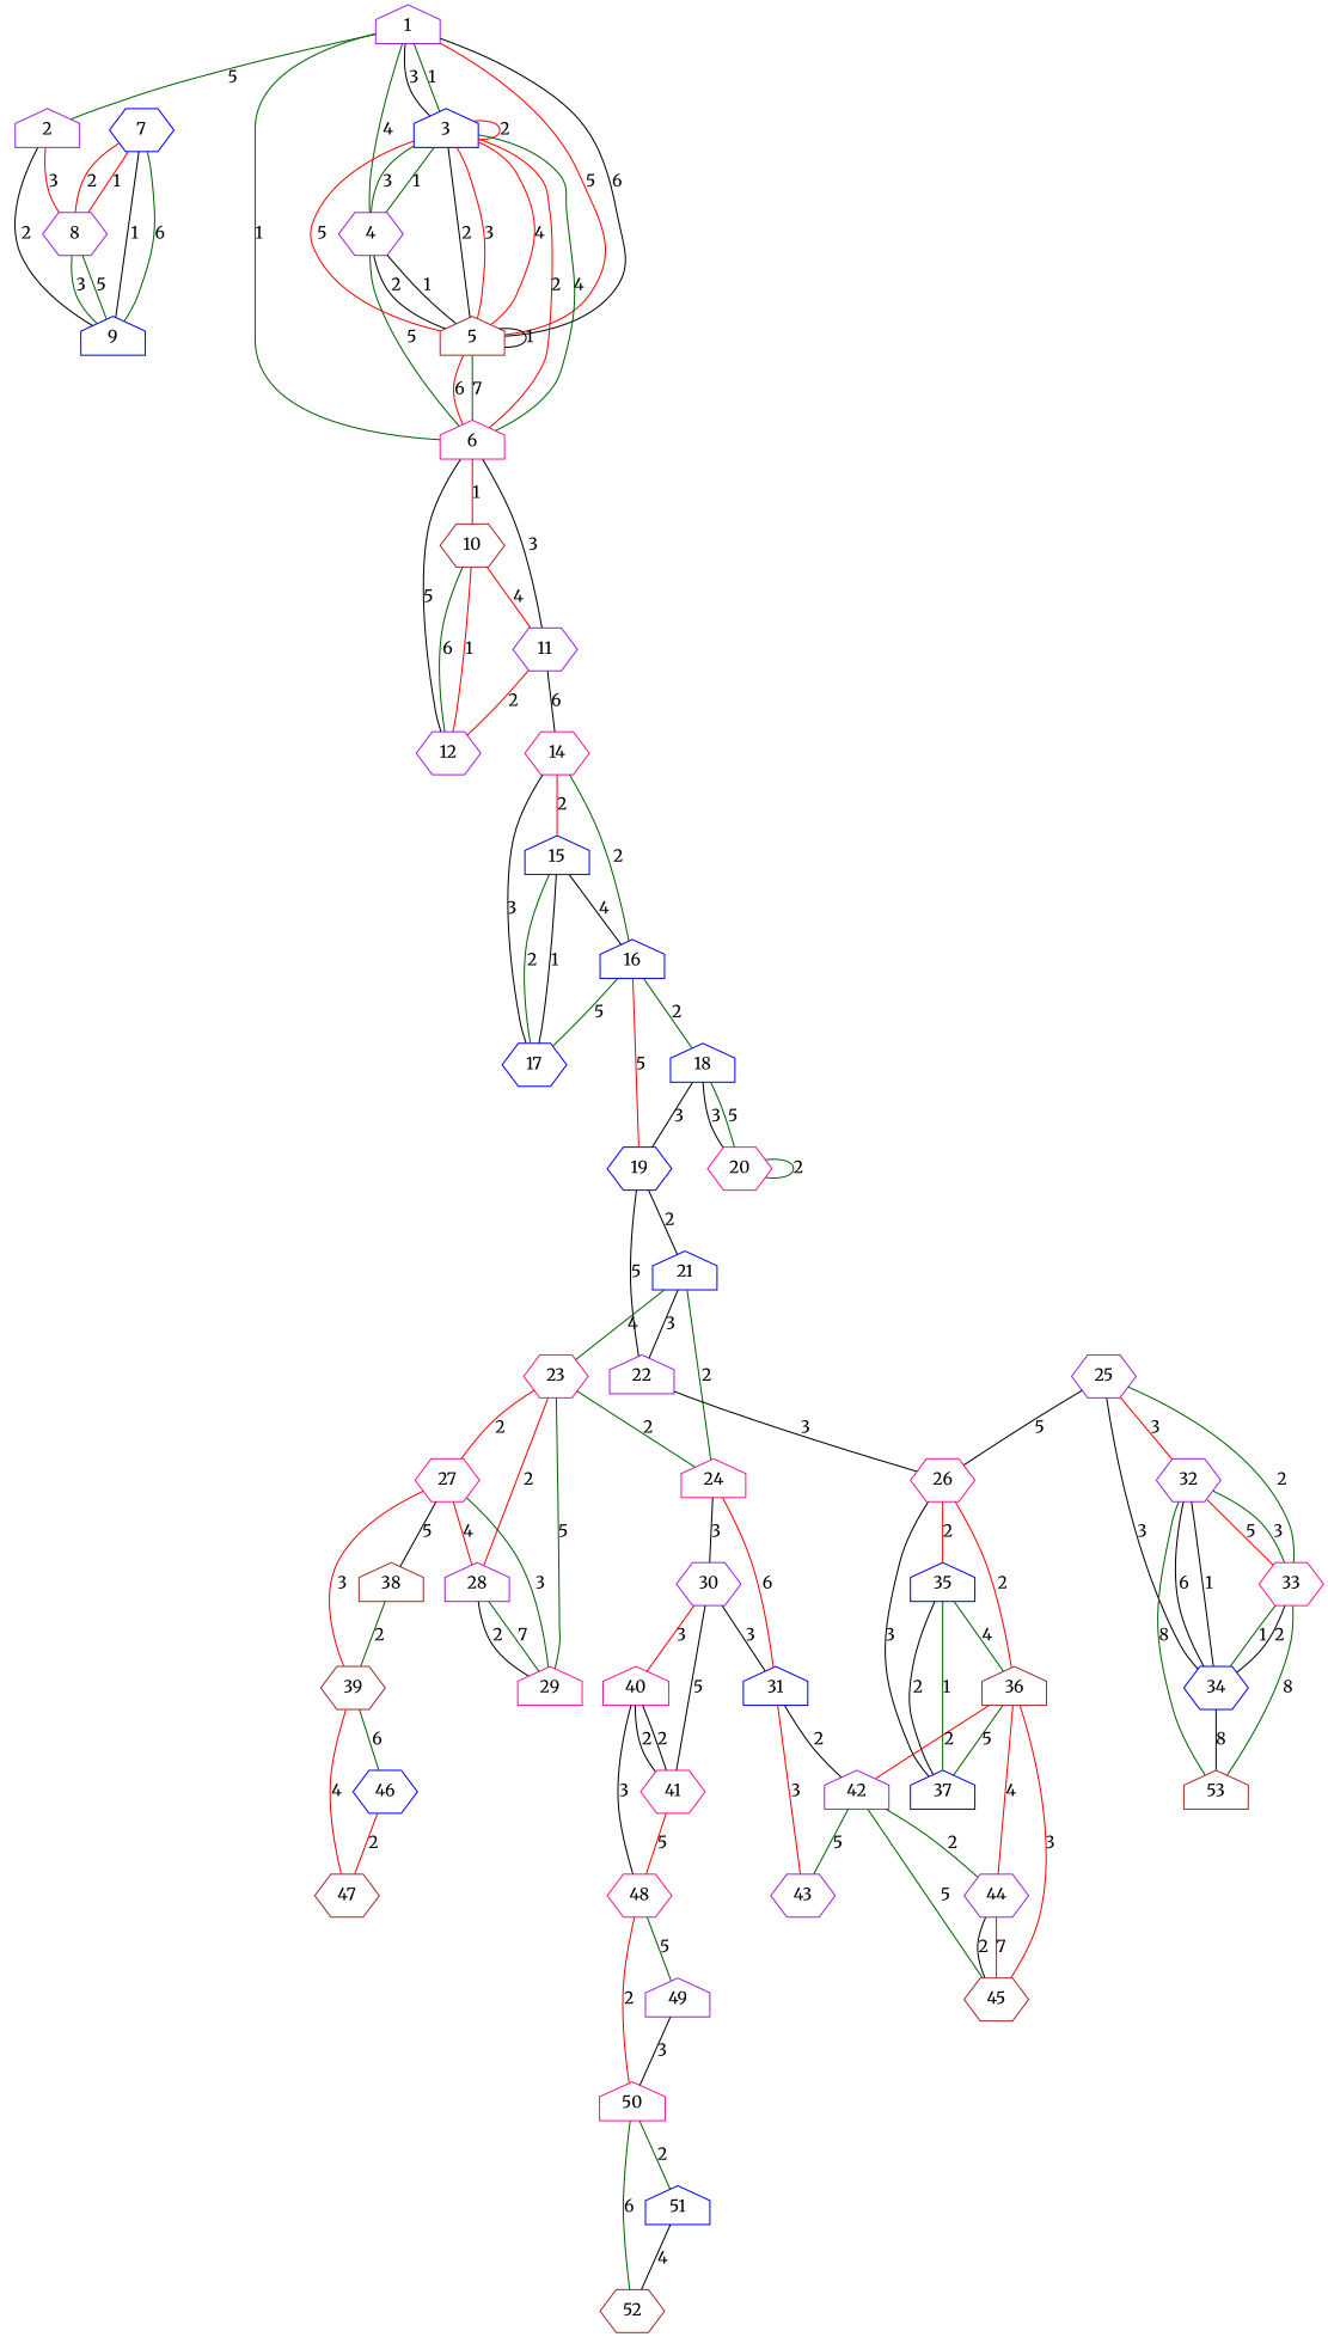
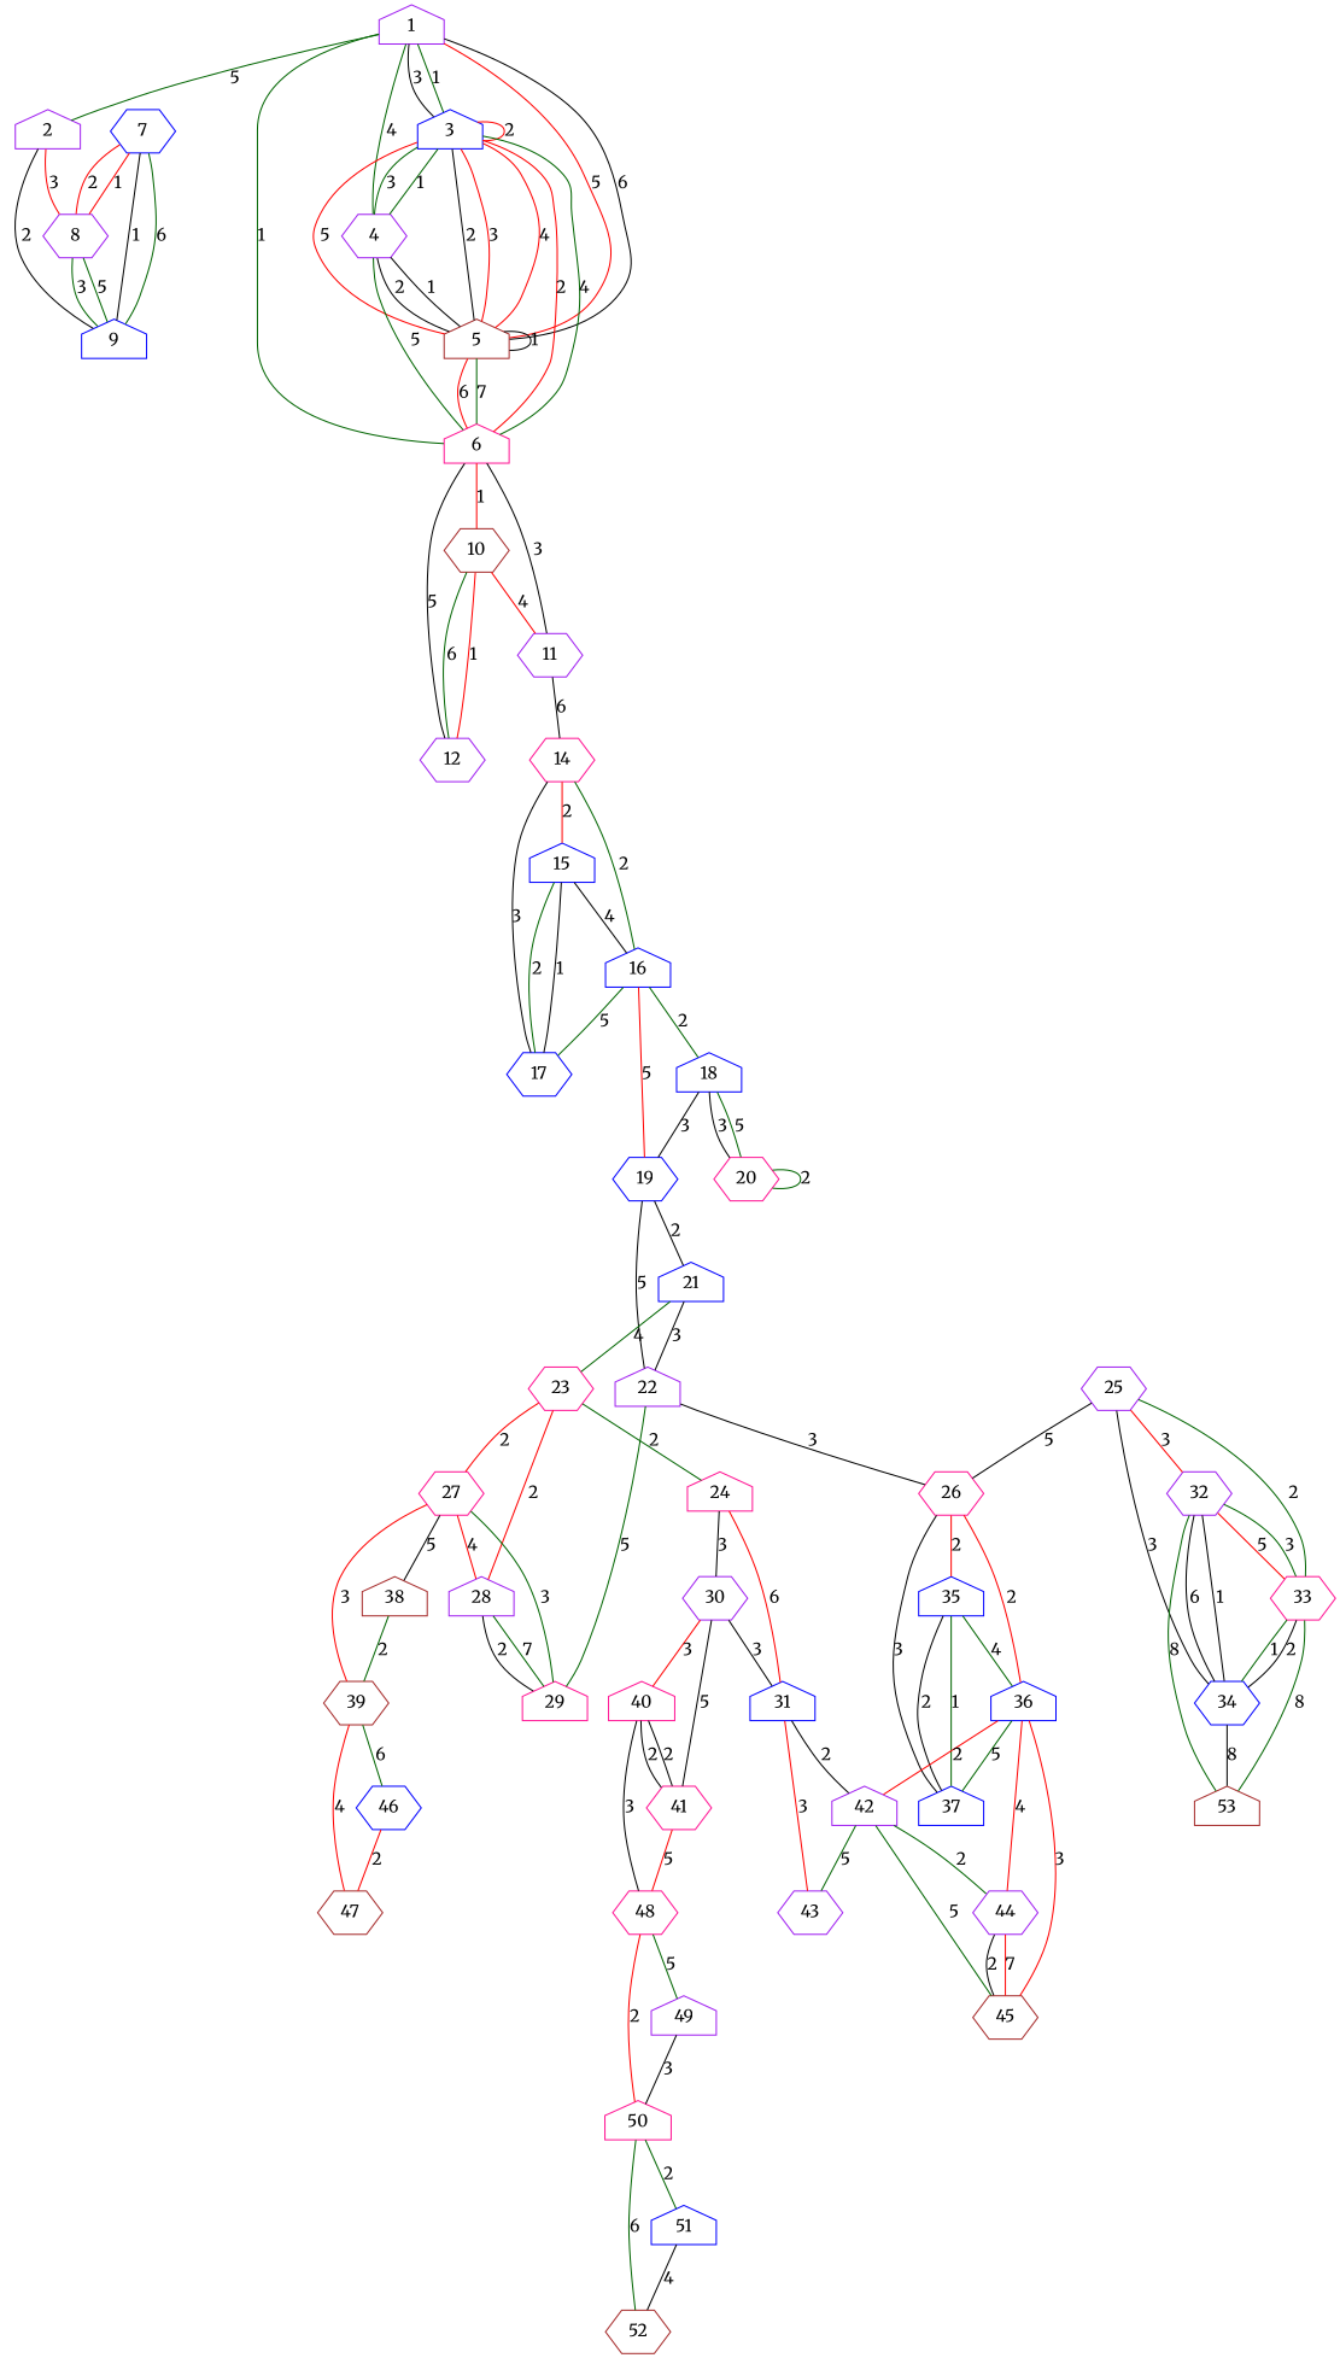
  graph {
    fontname=Merriweather
    node [color=purple fontname=Merriweather shape=hexagon weight=1]
    edge [color=darkgreen fontname=Merriweather]
    1 [shape=house]
    2 [shape=house]
    3 [color=blue shape=house weight=2]
    4
    5 [color=brown shape=house weight=2]
    6 [color=deeppink shape=house]
    8
    9 [color=blue shape=house]
    10 [color=brown]
    11
    12
    7 [color=blue]
    14 [color=deeppink]
    15 [color=blue shape=house]
    16 [color=blue shape=house]
    17 [color=blue]
    18 [color=blue shape=house]
    19 [color=blue]
    20 [color=deeppink weight=2]
    21 [color=blue shape=house]
    22 [shape=house]
    23 [color=deeppink]
    24 [color=deeppink shape=house]
    26 [color=deeppink]
    27 [color=deeppink]
    28 [shape=house]
    29 [color=deeppink shape=house]
    30
    31 [color=blue shape=house]
    25
    32
    33 [color=deeppink]
    34 [color=blue]
    35 [color=blue shape=house]
-   36 [color=brown shape=house]
+   36 [color=blue shape=house]
    37 [color=blue shape=house]
    38 [color=brown shape=house]
    39 [color=brown]
    40 [color=deeppink shape=house]
    41 [color=deeppink]
    42 [shape=house]
    43
    53 [color=brown shape=house weight=4]
    44
    45 [color=brown]
    46 [color=blue]
    47 [color=brown]
    48 [color=deeppink]
    49 [shape=house]
    50 [color=deeppink shape=house]
    51 [color=blue shape=house]
    52 [color=brown]
    1 -- 2 [label=5]
    1 -- 3 [label=1]
    1 -- 3 [color=black label=3]
    1 -- 4 [label=4]
    1 -- 5 [color=red label=5]
    1 -- 5 [color=black label=6]
    1 -- 6 [label=1]
    2 -- 8 [color=red label=3]
    2 -- 9 [color=black label=2]
    3 -- 3 [color=red label=2]
    3 -- 4 [label=3]
    3 -- 4 [label=1]
    3 -- 5 [color=red label=4]
    3 -- 5 [color=red label=5]
    3 -- 5 [color=black label=2]
    3 -- 5 [color=red label=3]
    3 -- 6 [color=red label=2]
    3 -- 6 [label=4]
    4 -- 5 [color=black label=1]
    4 -- 5 [color=black label=2]
    4 -- 6 [label=5]
    5 -- 5 [color=black label=1]
    5 -- 6 [color=red label=6]
    5 -- 6 [label=7]
    6 -- 10 [color=red label=1]
    6 -- 11 [color=black label=3]
    6 -- 12 [color=black label=5]
    8 -- 9 [label=3]
    8 -- 9 [label=5]
    10 -- 11 [color=red label=4]
    10 -- 12 [label=6]
    10 -- 12 [color=red label=1]
-   11 -- 12 [color=red label=2]
    11 -- 14 [color=black label=6]
    7 -- 8 [color=red label=2]
    7 -- 8 [color=red label=1]
    7 -- 9 [color=black label=1]
    7 -- 9 [label=6]
    14 -- 15 [color=red label=2]
    14 -- 16 [label=2]
    14 -- 17 [color=black label=3]
    15 -- 16 [color=black label=4]
    15 -- 17 [label=2]
    15 -- 17 [color=black label=1]
    16 -- 17 [label=5]
    16 -- 18 [label=2]
    16 -- 19 [color=red label=5]
    18 -- 19 [color=black label=3]
    18 -- 20 [color=black label=3]
    18 -- 20 [label=5]
    19 -- 21 [color=black label=2]
    19 -- 22 [color=black label=5]
    20 -- 20 [label=2]
    21 -- 22 [color=black label=3]
    21 -- 23 [label=4]
-   21 -- 24 [label=2]
    22 -- 26 [color=black label=3]
    23 -- 24 [label=2]
    23 -- 27 [color=red label=2]
    23 -- 28 [color=red label=2]
-   23 -- 29 [label=5]
+   22 -- 29 [label=5]
    24 -- 30 [color=black label=3]
    24 -- 31 [color=red label=6]
    26 -- 35 [color=red label=2]
    26 -- 36 [color=red label=2]
    26 -- 37 [color=black label=3]
    27 -- 28 [color=red label=4]
    27 -- 29 [label=3]
    27 -- 38 [color=black label=5]
    27 -- 39 [color=red label=3]
    28 -- 29 [label=7]
    28 -- 29 [color=black label=2]
    30 -- 31 [color=black label=3]
    30 -- 40 [color=red label=3]
    30 -- 41 [color=black label=5]
    31 -- 42 [color=black label=2]
    31 -- 43 [color=red label=3]
    25 -- 26 [color=black label=5]
    25 -- 32 [color=red label=3]
    25 -- 33 [label=2]
    25 -- 34 [color=black label=3]
    32 -- 33 [color=red label=5]
    32 -- 33 [label=3]
    32 -- 34 [color=black label=6]
    32 -- 34 [color=black label=1]
    32 -- 53 [label=8]
    33 -- 34 [label=1]
    33 -- 34 [color=black label=2]
    33 -- 53 [label=8]
    34 -- 53 [color=black label=8]
    35 -- 36 [label=4]
    35 -- 37 [color=black label=2]
    35 -- 37 [label=1]
    36 -- 37 [label=5]
    36 -- 42 [color=red label=2]
    36 -- 44 [color=red label=4]
    36 -- 45 [color=red label=3]
    38 -- 39 [label=2]
    39 -- 46 [label=6]
    39 -- 47 [color=red label=4]
    40 -- 41 [color=black label=2]
    40 -- 41 [color=black label=2]
    40 -- 48 [color=black label=3]
    41 -- 48 [color=red label=5]
    42 -- 43 [label=5]
    42 -- 44 [label=2]
    42 -- 45 [label=5]
    44 -- 45 [color=black label=2]
    44 -- 45 [color=red label=7]
    46 -- 47 [color=red label=2]
    48 -- 49 [label=5]
    48 -- 50 [color=red label=2]
    49 -- 50 [color=black label=3]
    50 -- 51 [label=2]
    50 -- 52 [label=6]
    51 -- 52 [color=black label=4]
  }
